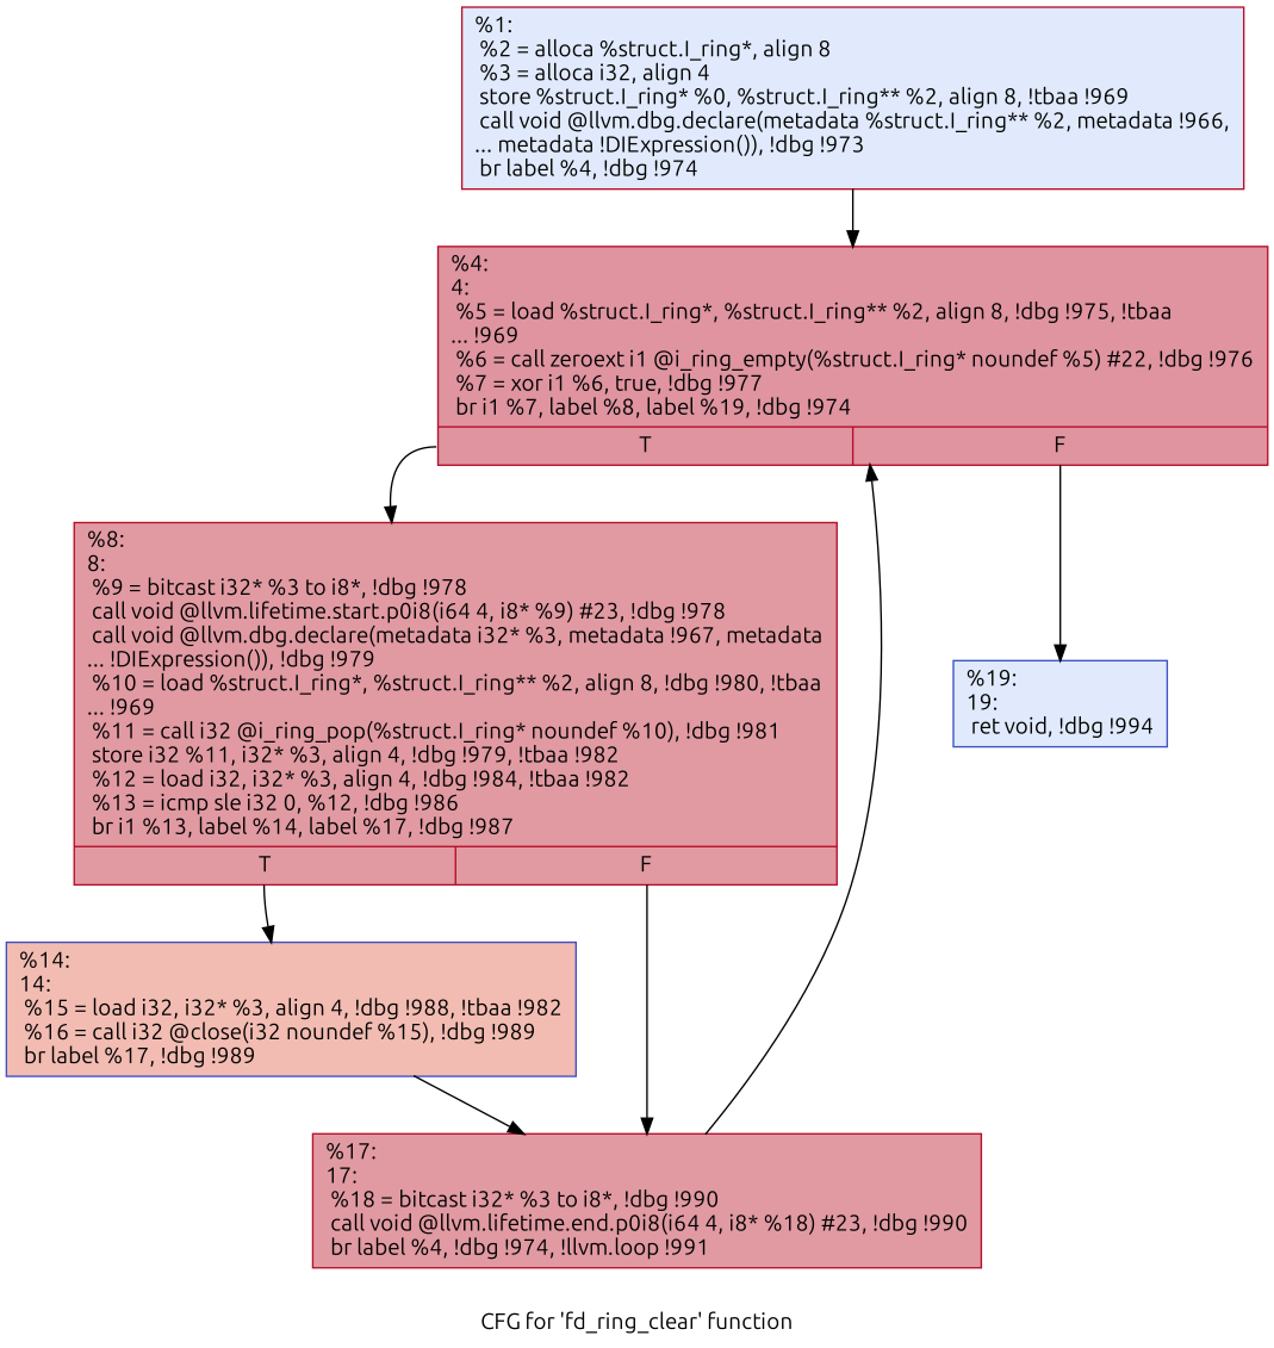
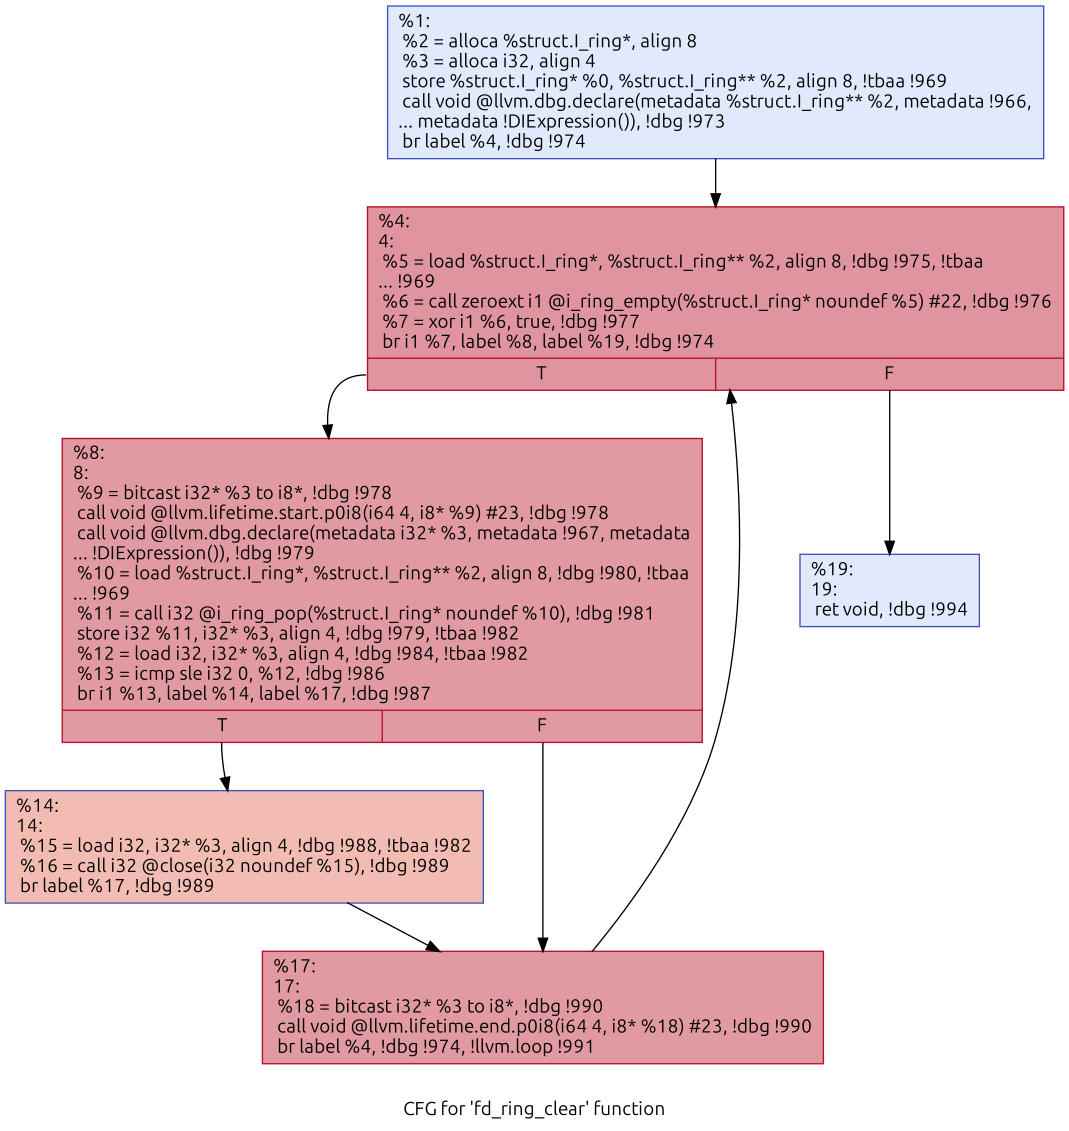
  digraph {
    label="CFG for 'fd_ring_clear' function"
    fontname=Ubuntu
    node [color="#3d50c3ff" fillcolor="#b9d0f970" shape=record style=filled fontname=Ubuntu]
    edge [fontname=Ubuntu]
-   n1 [color="#b70d28ff" label="{%1:\l  %2 = alloca %struct.I_ring*, align 8\l  %3 = alloca i32, align 4\l  store %struct.I_ring* %0, %struct.I_ring** %2, align 8, !tbaa !969\l  call void @llvm.dbg.declare(metadata %struct.I_ring** %2, metadata !966,\l... metadata !DIExpression()), !dbg !973\l  br label %4, !dbg !974\l}"]
+   n1 [label="{%1:\l  %2 = alloca %struct.I_ring*, align 8\l  %3 = alloca i32, align 4\l  store %struct.I_ring* %0, %struct.I_ring** %2, align 8, !tbaa !969\l  call void @llvm.dbg.declare(metadata %struct.I_ring** %2, metadata !966,\l... metadata !DIExpression()), !dbg !973\l  br label %4, !dbg !974\l}"]
    n2 [color="#b70d28ff" fillcolor="#b70d2870" label="{%4:\l4:                                                \l  %5 = load %struct.I_ring*, %struct.I_ring** %2, align 8, !dbg !975, !tbaa\l... !969\l  %6 = call zeroext i1 @i_ring_empty(%struct.I_ring* noundef %5) #22, !dbg !976\l  %7 = xor i1 %6, true, !dbg !977\l  br i1 %7, label %8, label %19, !dbg !974\l|{<s0>T|<s1>F}}"]
    n3 [color="#b70d28ff" fillcolor="#bb1b2c70" label="{%8:\l8:                                                \l  %9 = bitcast i32* %3 to i8*, !dbg !978\l  call void @llvm.lifetime.start.p0i8(i64 4, i8* %9) #23, !dbg !978\l  call void @llvm.dbg.declare(metadata i32* %3, metadata !967, metadata\l... !DIExpression()), !dbg !979\l  %10 = load %struct.I_ring*, %struct.I_ring** %2, align 8, !dbg !980, !tbaa\l... !969\l  %11 = call i32 @i_ring_pop(%struct.I_ring* noundef %10), !dbg !981\l  store i32 %11, i32* %3, align 4, !dbg !979, !tbaa !982\l  %12 = load i32, i32* %3, align 4, !dbg !984, !tbaa !982\l  %13 = icmp sle i32 0, %12, !dbg !986\l  br i1 %13, label %14, label %17, !dbg !987\l|{<s0>T|<s1>F}}"]
    n4 [label="{%19:\l19:                                               \l  ret void, !dbg !994\l}"]
    n5 [fillcolor="#e1675170" label="{%14:\l14:                                               \l  %15 = load i32, i32* %3, align 4, !dbg !988, !tbaa !982\l  %16 = call i32 @close(i32 noundef %15), !dbg !989\l  br label %17, !dbg !989\l}"]
    n6 [color="#b70d28ff" fillcolor="#bb1b2c70" label="{%17:\l17:                                               \l  %18 = bitcast i32* %3 to i8*, !dbg !990\l  call void @llvm.lifetime.end.p0i8(i64 4, i8* %18) #23, !dbg !990\l  br label %4, !dbg !974, !llvm.loop !991\l}"]
    n1 -> n2
    n2 -> n3 [tailport=s0]
    n2 -> n4 [tailport=s1]
    n3 -> n5 [tailport=s0]
    n3 -> n6 [tailport=s1]
    n5 -> n6
    n6 -> n2
  }
